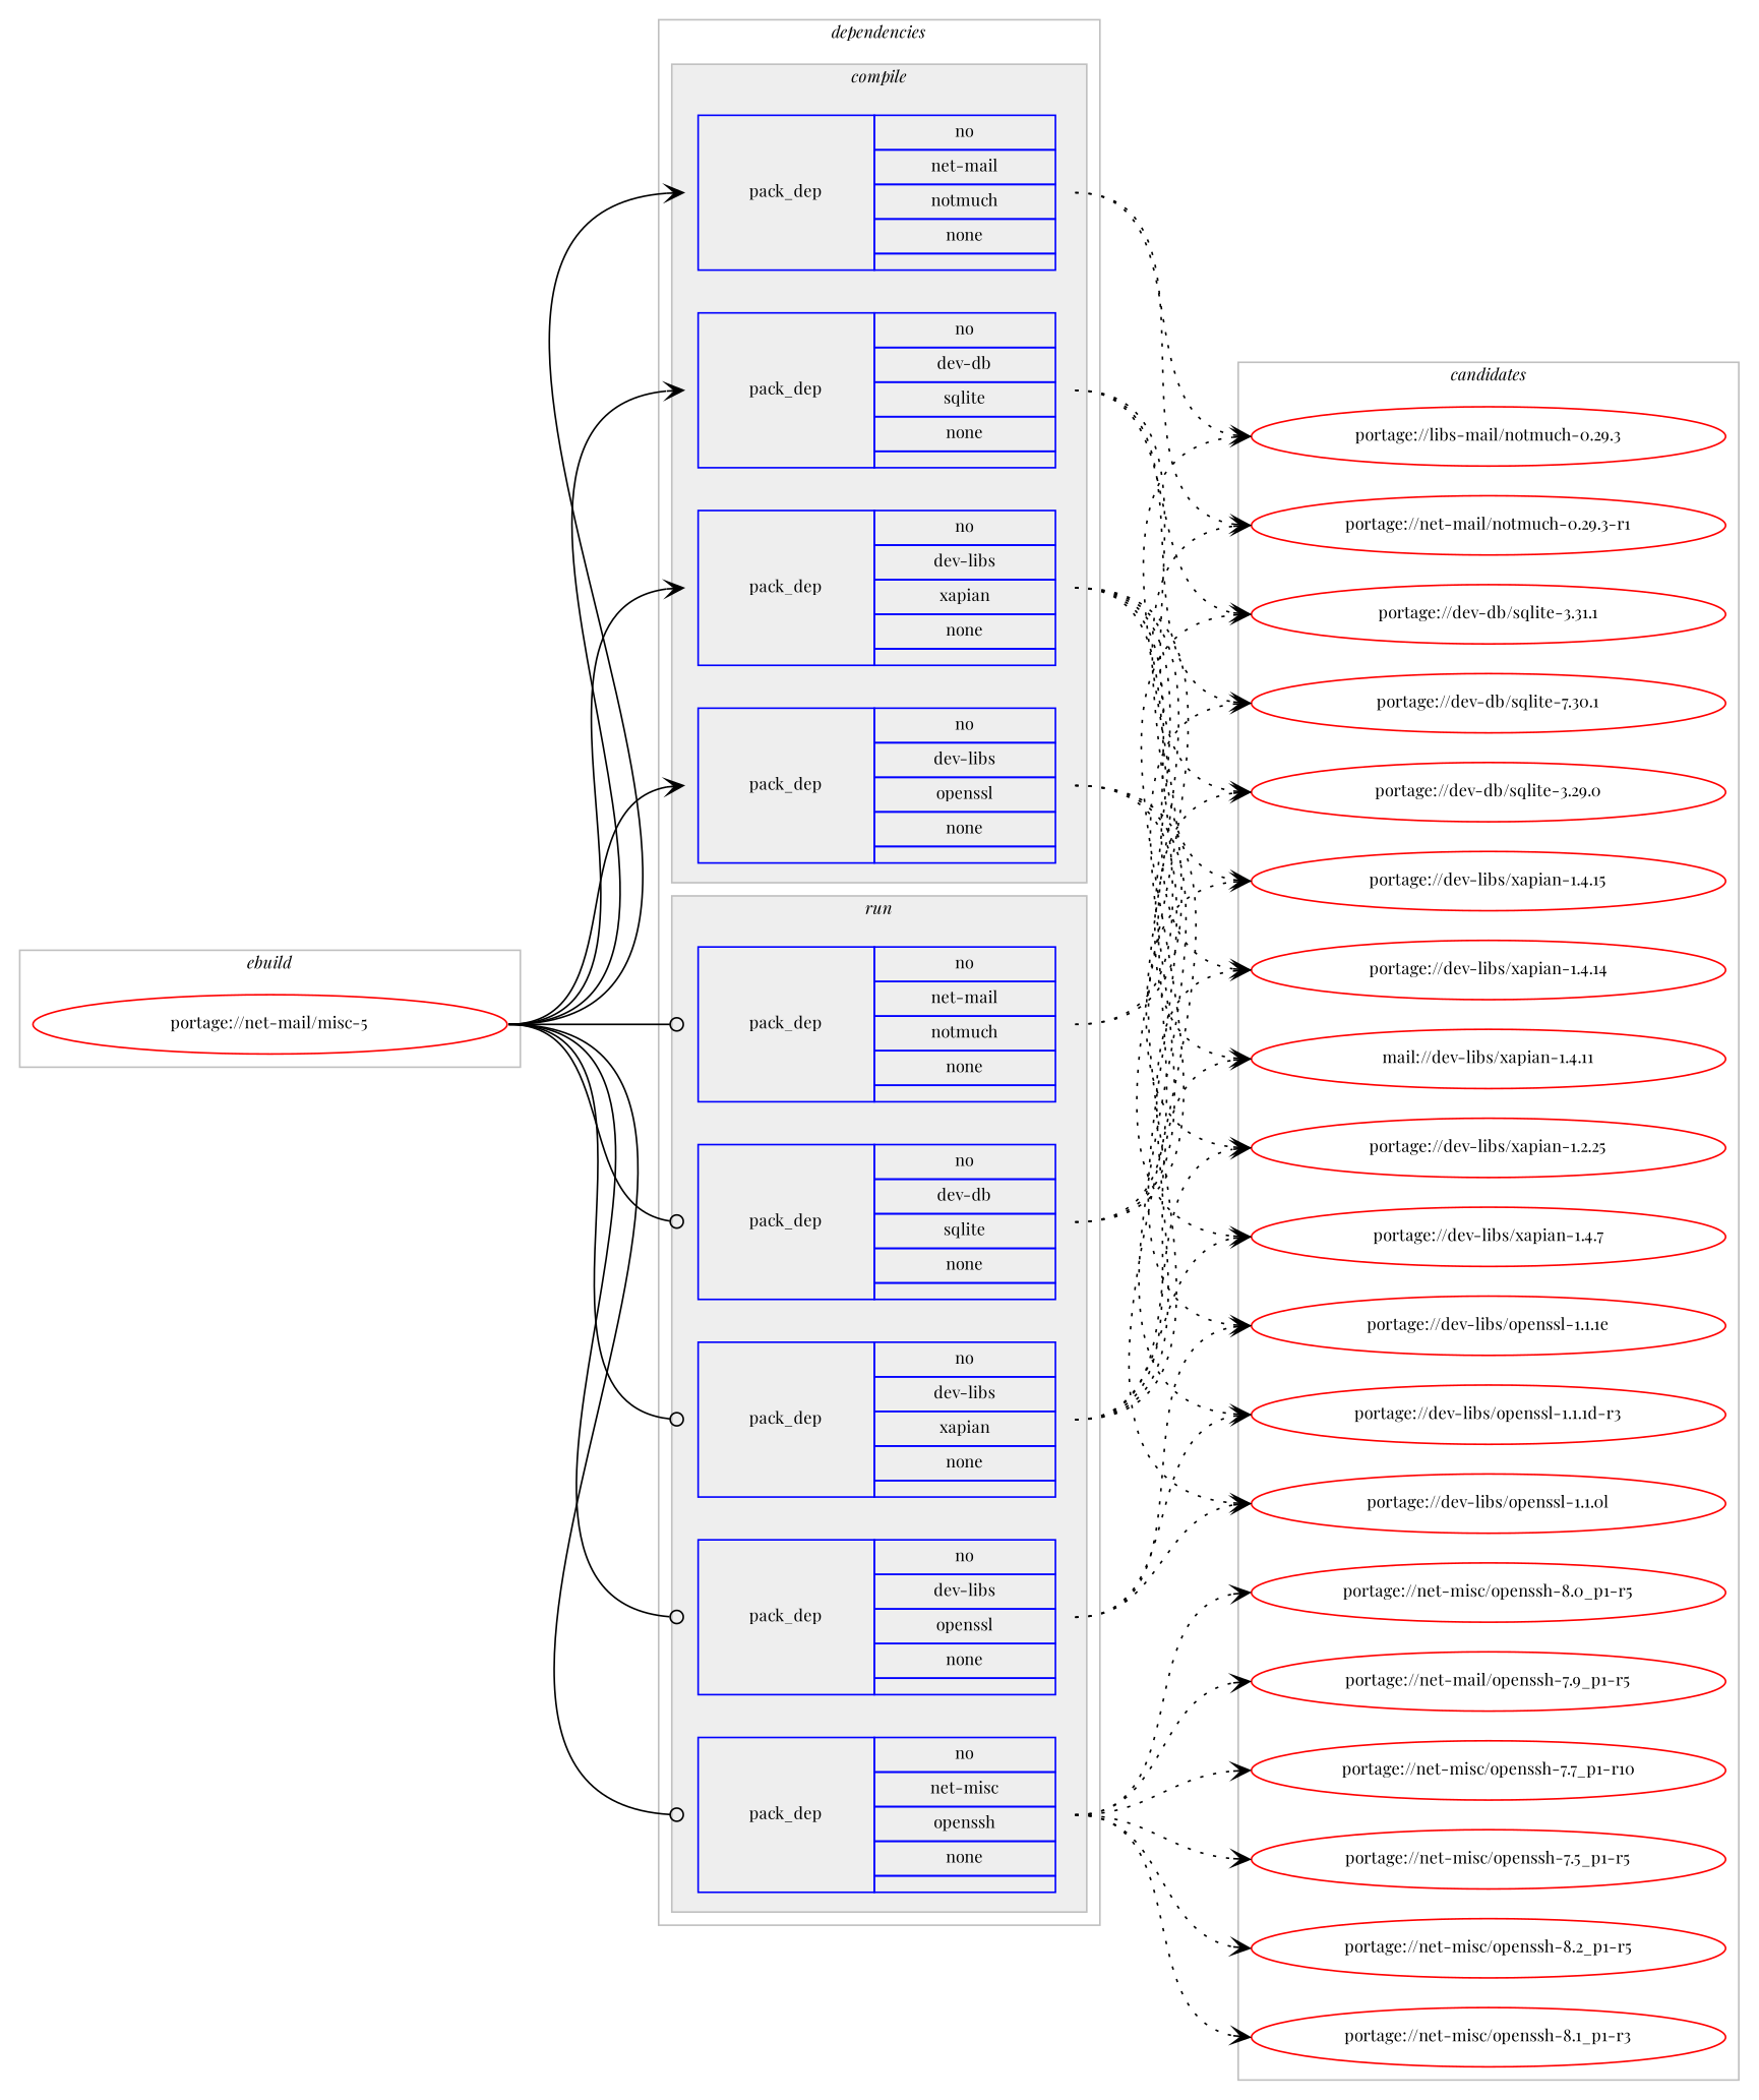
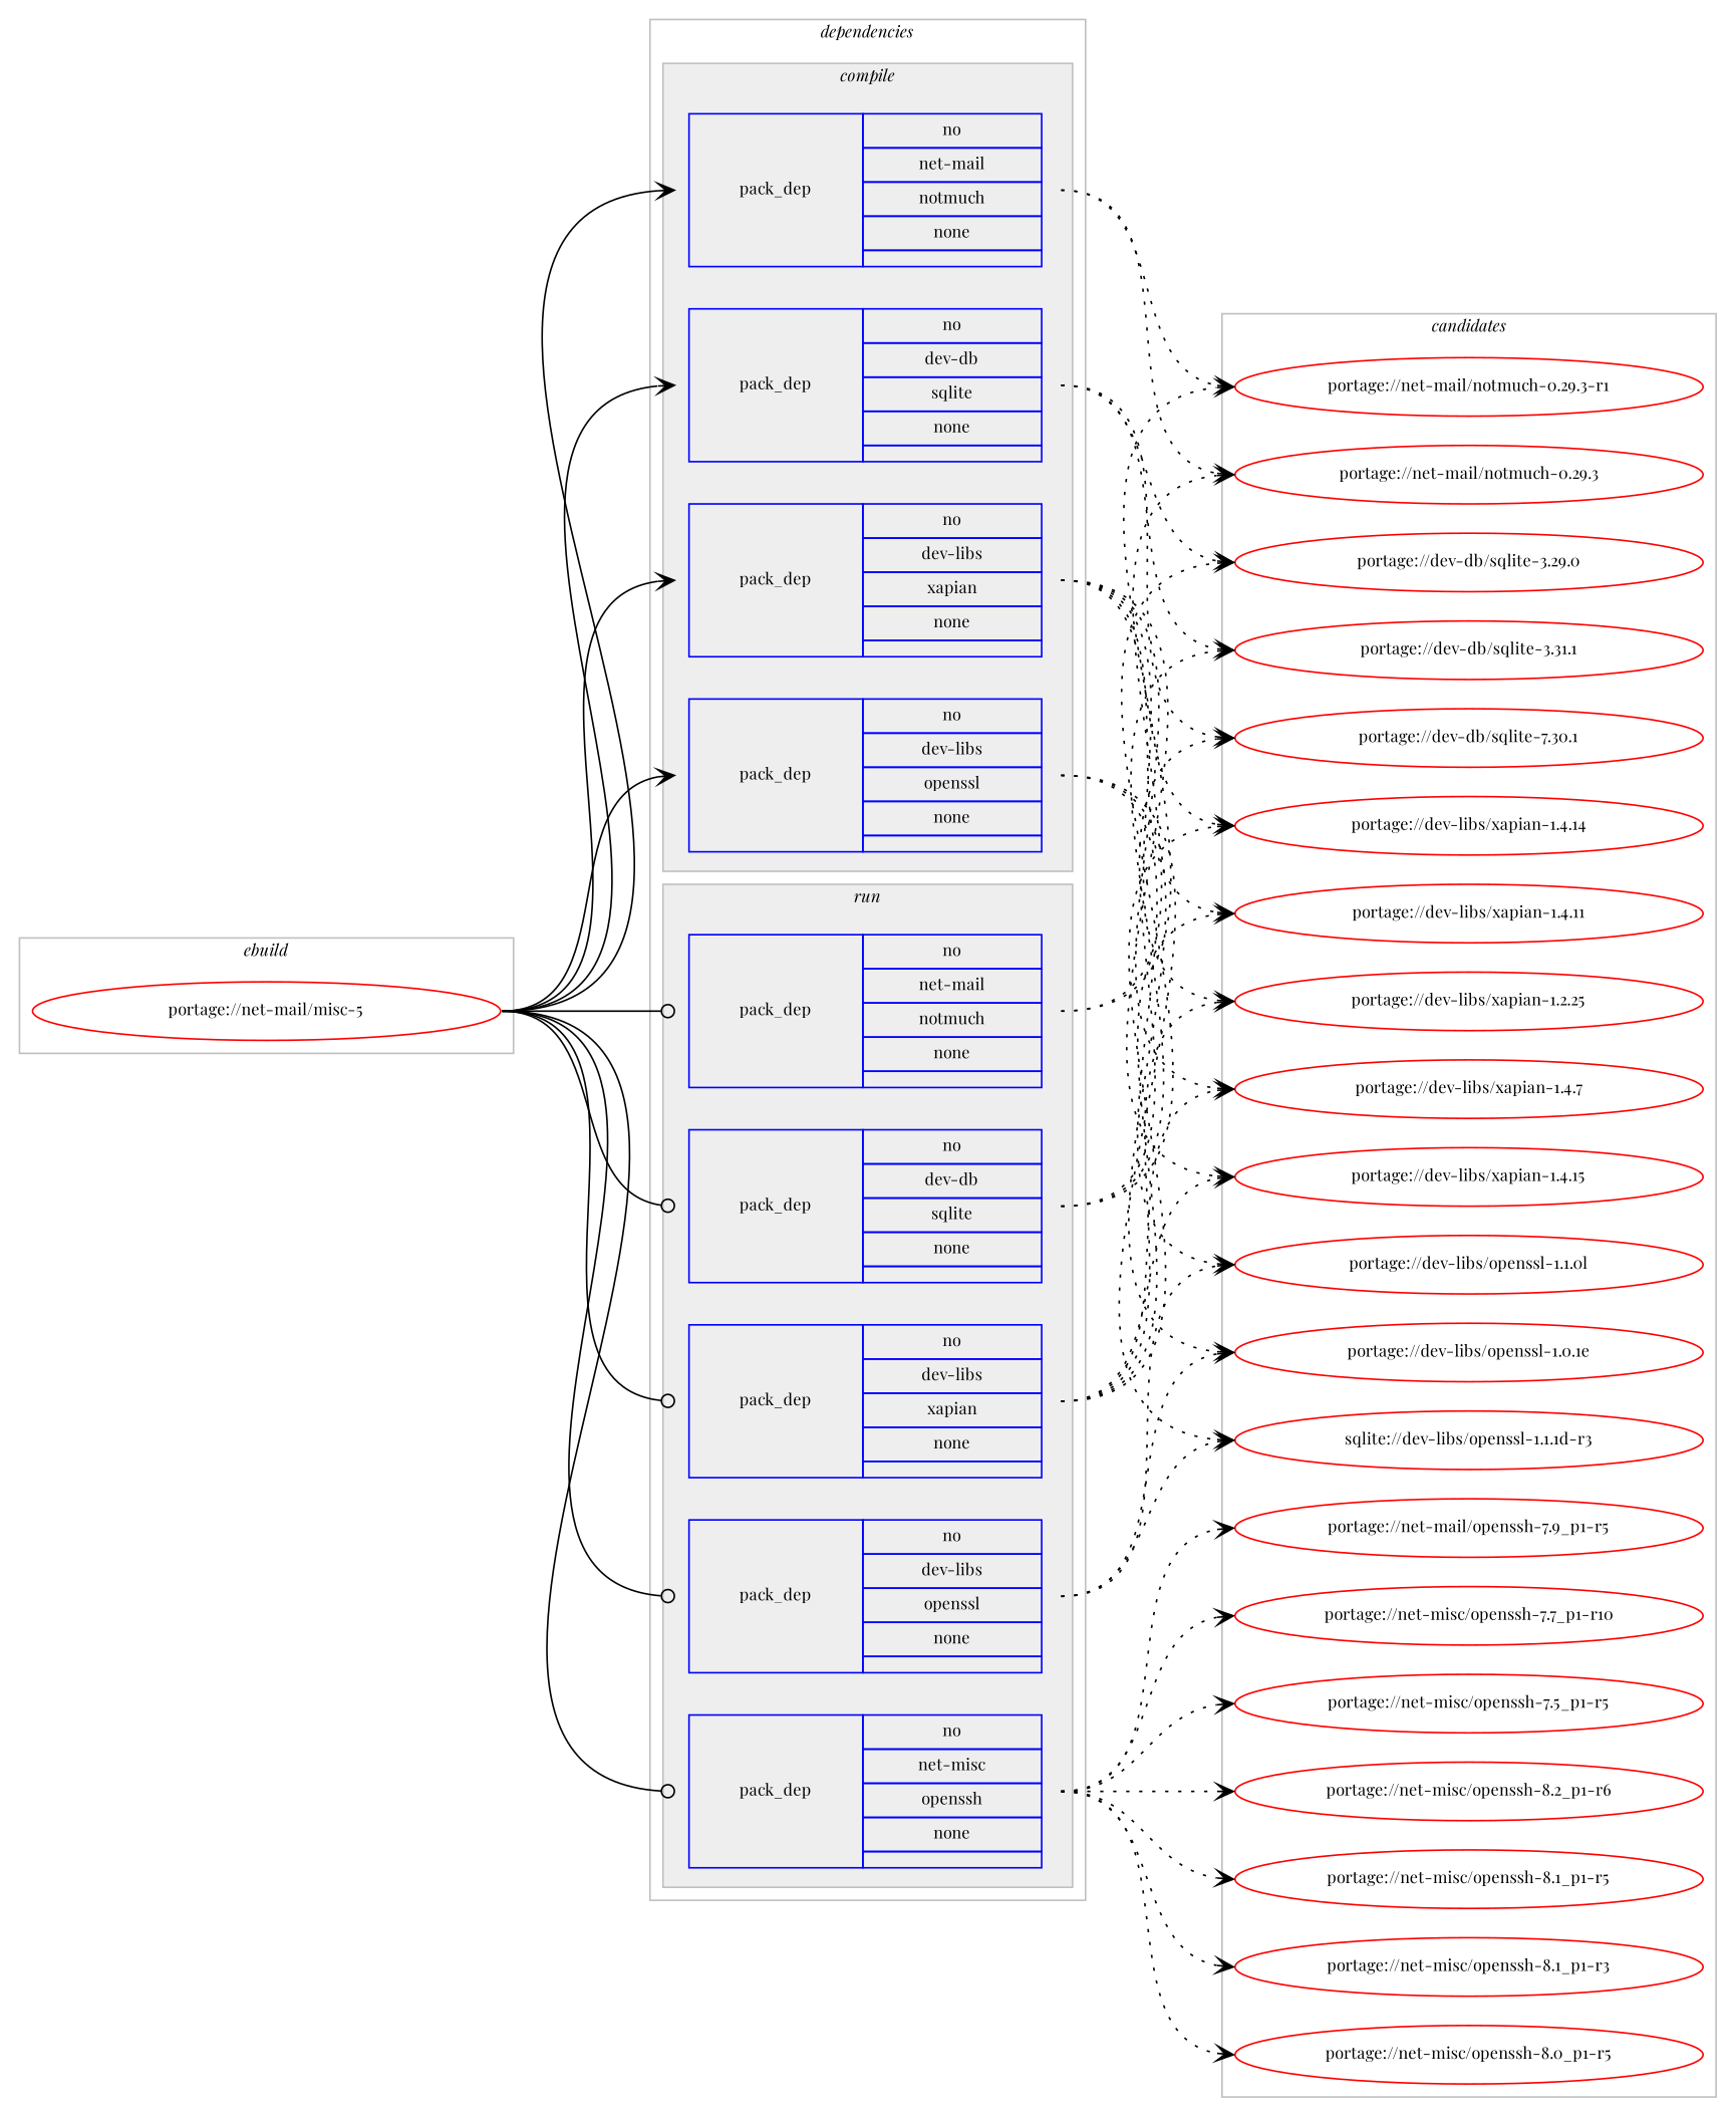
  digraph {
    compound=true
    concentrate=true
    fontname="Playfair Display"
    fontsize=10
    newrank=true
    rankdir=LR
    ranksep=1.5
    node [color=red fontname="Playfair Display" fontsize=10]
    edge [arrowhead=vee fontname="Playfair Display" headport=w style=dotted tailport=e weight=100]
    n1 [label="portage://net-mail/misc-5" width=4]
    n2 [color=blue label=<<TABLE BORDER="0" CELLBORDER="1" CELLSPACING="0" CELLPADDING="4" WIDTH="220"><TR><TD ROWSPAN="6" CELLPADDING="30">pack_dep</TD></TR><TR><TD WIDTH="110">no</TD></TR><TR><TD>dev-db</TD></TR><TR><TD>sqlite</TD></TR><TR><TD>none</TD></TR><TR><TD></TD></TR></TABLE>> shape=none]
    n3 [color=blue label=<<TABLE BORDER="0" CELLBORDER="1" CELLSPACING="0" CELLPADDING="4" WIDTH="220"><TR><TD ROWSPAN="6" CELLPADDING="30">pack_dep</TD></TR><TR><TD WIDTH="110">no</TD></TR><TR><TD>dev-libs</TD></TR><TR><TD>openssl</TD></TR><TR><TD>none</TD></TR><TR><TD></TD></TR></TABLE>> shape=none]
    n4 [color=blue label=<<TABLE BORDER="0" CELLBORDER="1" CELLSPACING="0" CELLPADDING="4" WIDTH="220"><TR><TD ROWSPAN="6" CELLPADDING="30">pack_dep</TD></TR><TR><TD WIDTH="110">no</TD></TR><TR><TD>dev-libs</TD></TR><TR><TD>xapian</TD></TR><TR><TD>none</TD></TR><TR><TD></TD></TR></TABLE>> shape=none]
    n5 [color=blue label=<<TABLE BORDER="0" CELLBORDER="1" CELLSPACING="0" CELLPADDING="4" WIDTH="220"><TR><TD ROWSPAN="6" CELLPADDING="30">pack_dep</TD></TR><TR><TD WIDTH="110">no</TD></TR><TR><TD>net-mail</TD></TR><TR><TD>notmuch</TD></TR><TR><TD>none</TD></TR><TR><TD></TD></TR></TABLE>> shape=none]
    n6 [color=blue label=<<TABLE BORDER="0" CELLBORDER="1" CELLSPACING="0" CELLPADDING="4" WIDTH="220"><TR><TD ROWSPAN="6" CELLPADDING="30">pack_dep</TD></TR><TR><TD WIDTH="110">no</TD></TR><TR><TD>dev-db</TD></TR><TR><TD>sqlite</TD></TR><TR><TD>none</TD></TR><TR><TD></TD></TR></TABLE>> shape=none]
    n7 [color=blue label=<<TABLE BORDER="0" CELLBORDER="1" CELLSPACING="0" CELLPADDING="4" WIDTH="220"><TR><TD ROWSPAN="6" CELLPADDING="30">pack_dep</TD></TR><TR><TD WIDTH="110">no</TD></TR><TR><TD>dev-libs</TD></TR><TR><TD>openssl</TD></TR><TR><TD>none</TD></TR><TR><TD></TD></TR></TABLE>> shape=none]
    n8 [color=blue label=<<TABLE BORDER="0" CELLBORDER="1" CELLSPACING="0" CELLPADDING="4" WIDTH="220"><TR><TD ROWSPAN="6" CELLPADDING="30">pack_dep</TD></TR><TR><TD WIDTH="110">no</TD></TR><TR><TD>dev-libs</TD></TR><TR><TD>xapian</TD></TR><TR><TD>none</TD></TR><TR><TD></TD></TR></TABLE>> shape=none]
    n9 [color=blue label=<<TABLE BORDER="0" CELLBORDER="1" CELLSPACING="0" CELLPADDING="4" WIDTH="220"><TR><TD ROWSPAN="6" CELLPADDING="30">pack_dep</TD></TR><TR><TD WIDTH="110">no</TD></TR><TR><TD>net-mail</TD></TR><TR><TD>notmuch</TD></TR><TR><TD>none</TD></TR><TR><TD></TD></TR></TABLE>> shape=none]
    n10 [color=blue label=<<TABLE BORDER="0" CELLBORDER="1" CELLSPACING="0" CELLPADDING="4" WIDTH="220"><TR><TD ROWSPAN="6" CELLPADDING="30">pack_dep</TD></TR><TR><TD WIDTH="110">no</TD></TR><TR><TD>net-misc</TD></TR><TR><TD>openssh</TD></TR><TR><TD>none</TD></TR><TR><TD></TD></TR></TABLE>> shape=none]
    n11 [label="portage://dev-db/sqlite-3.31.1" width=4]
    n12 [label="portage://dev-db/sqlite-7.30.1" width=4]
    n13 [label="portage://dev-db/sqlite-3.29.0" width=4]
-   n14 [label="portage://dev-libs/openssl-1.1.1e" width=4]
-   n15 [label="portage://dev-libs/openssl-1.1.1d-r3" width=4]
+   n14 [label="portage://dev-libs/openssl-1.0.1e" width=4]
+   n15 [label="sqlite://dev-libs/openssl-1.1.1d-r3" width=4]
    n16 [label="portage://dev-libs/openssl-1.1.0l" width=4]
    n17 [label="portage://dev-libs/xapian-1.4.7" width=4]
    n18 [label="portage://dev-libs/xapian-1.4.15" width=4]
    n19 [label="portage://dev-libs/xapian-1.4.14" width=4]
-   n20 [label="mail://dev-libs/xapian-1.4.11" width=4]
+   n20 [label="portage://dev-libs/xapian-1.4.11" width=4]
    n21 [label="portage://dev-libs/xapian-1.2.25" width=4]
    n22 [label="portage://net-mail/notmuch-0.29.3-r1" width=4]
-   n23 [label="portage://libs-mail/notmuch-0.29.3" width=4]
-   n25 [label="portage://net-misc/openssh-8.2_p1-r5" width=4]
+   n23 [label="portage://net-mail/notmuch-0.29.3" width=4]
+   n24 [label="portage://net-misc/openssh-8.2_p1-r6" width=4]
+   n25 [label="portage://net-misc/openssh-8.1_p1-r5" width=4]
    n26 [label="portage://net-misc/openssh-8.1_p1-r3" width=4]
    n27 [label="portage://net-misc/openssh-8.0_p1-r5" width=4]
    n28 [label="portage://net-mail/openssh-7.9_p1-r5" width=4]
    n29 [label="portage://net-misc/openssh-7.7_p1-r10" width=4]
    n30 [label="portage://net-misc/openssh-7.5_p1-r5" width=4]
    subgraph cluster_1 {
      color=gray
      label=<<i>ebuild</i>>
      rank=same
      n1
    }
    subgraph cluster_2 {
      color=gray
      label=<<i>dependencies</i>>
      subgraph cluster_3 {
        color=gray
        fillcolor="#eeeeee"
        label=<<i>compile</i>>
        style=filled
        subgraph sub_4 {
          color=gray
          fillcolor="#eeeeee"
          label=<<i>compile</i>>
          style=filled
          n2
        }
        subgraph sub_5 {
          color=gray
          fillcolor="#eeeeee"
          label=<<i>compile</i>>
          style=filled
          n3
        }
        subgraph sub_6 {
          color=gray
          fillcolor="#eeeeee"
          label=<<i>compile</i>>
          style=filled
          n4
        }
        subgraph sub_7 {
          color=gray
          fillcolor="#eeeeee"
          label=<<i>compile</i>>
          style=filled
          n5
        }
      }
      subgraph cluster_8 {
        color=gray
        fillcolor="#eeeeee"
        label=<<i>compile and run</i>>
        style=filled
      }
      subgraph cluster_9 {
        color=gray
        fillcolor="#eeeeee"
        label=<<i>run</i>>
        style=filled
        subgraph sub_10 {
          color=gray
          fillcolor="#eeeeee"
          label=<<i>run</i>>
          style=filled
          n6
        }
        subgraph sub_11 {
          color=gray
          fillcolor="#eeeeee"
          label=<<i>run</i>>
          style=filled
          n7
        }
        subgraph sub_12 {
          color=gray
          fillcolor="#eeeeee"
          label=<<i>run</i>>
          style=filled
          n8
        }
        subgraph sub_13 {
          color=gray
          fillcolor="#eeeeee"
          label=<<i>run</i>>
          style=filled
          n9
        }
        subgraph sub_14 {
          color=gray
          fillcolor="#eeeeee"
          label=<<i>run</i>>
          style=filled
          n10
        }
      }
    }
    subgraph cluster_15 {
      color=gray
      label=<<i>candidates</i>>
      rank=same
      subgraph sub_16 {
        color=black
        label=<<i>candidates</i>>
        nodesep=1
        rank=same
        n11
        n12
        n13
      }
      subgraph sub_17 {
        color=black
        label=<<i>candidates</i>>
        nodesep=1
        rank=same
        n14
        n15
        n16
      }
      subgraph sub_18 {
        color=black
        label=<<i>candidates</i>>
        nodesep=1
        rank=same
        n17
        n18
        n19
        n20
        n21
      }
      subgraph sub_19 {
        color=black
        label=<<i>candidates</i>>
        nodesep=1
        rank=same
        n22
        n23
      }
      subgraph sub_20 {
        color=black
        label=<<i>candidates</i>>
        nodesep=1
        rank=same
        n11
        n12
        n13
      }
      subgraph sub_21 {
        color=black
        label=<<i>candidates</i>>
        nodesep=1
        rank=same
        n14
        n15
        n16
      }
      subgraph sub_22 {
        color=black
        label=<<i>candidates</i>>
        nodesep=1
        rank=same
        n17
        n18
        n19
        n20
        n21
      }
      subgraph sub_23 {
        color=black
        label=<<i>candidates</i>>
        nodesep=1
        rank=same
        n22
        n23
      }
      subgraph sub_24 {
        color=black
        label=<<i>candidates</i>>
        nodesep=1
        rank=same
+       n24
        n25
        n26
        n27
        n28
        n29
        n30
      }
    }
    n1 -> n2 [style=solid weight=20]
    n1 -> n3 [style=solid weight=20]
    n1 -> n4 [style=solid weight=20]
    n1 -> n5 [style=solid weight=20]
    n1 -> n6 [arrowhead=odot style=solid weight=20]
    n1 -> n7 [arrowhead=odot style=solid weight=20]
    n1 -> n8 [arrowhead=odot style=solid weight=20]
    n1 -> n9 [arrowhead=odot style=solid weight=20]
    n1 -> n10 [arrowhead=odot style=solid weight=20]
    n2 -> n11
    n2 -> n12
    n2 -> n13
    n3 -> n14
    n3 -> n15
    n3 -> n16
    n4 -> n17
    n4 -> n18
    n4 -> n19
    n4 -> n20
    n4 -> n21
    n5 -> n22
    n5 -> n23
    n6 -> n11
    n6 -> n12
    n6 -> n13
    n7 -> n14
    n7 -> n15
    n7 -> n16
    n8 -> n17
    n8 -> n18
    n8 -> n19
    n8 -> n20
    n8 -> n21
    n9 -> n22
    n9 -> n23
+   n10 -> n24
    n10 -> n25
    n10 -> n26
    n10 -> n27
    n10 -> n28
    n10 -> n29
    n10 -> n30
  }
